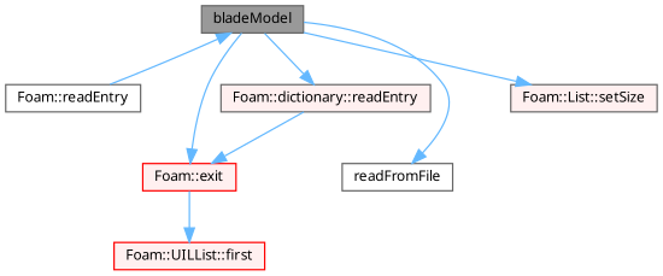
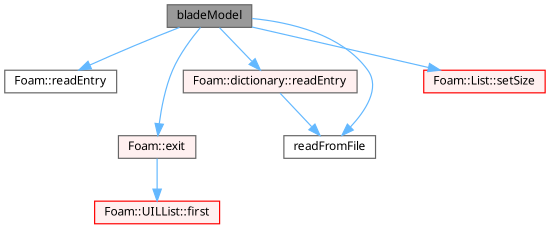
  digraph {
    fontname="Noto Sans"
    rankdir=TB
    node [color=grey40 fillcolor="#FFF0F0" fontname="Noto Sans" fontsize=10 shape=box style=filled]
    edge [color=steelblue1 fontname="Noto Sans" fontsize=10 labelfontname=Helvetica labelfontsize=10 style=solid]
    n1 [color=gray40 fillcolor=grey60 fontcolor=black height=0.2 label=bladeModel width=0.4]
    n2 [fillcolor=white height=0.2 label="Foam::readEntry" width=0.4]
-   n3 [color=red height=0.2 label="Foam::exit" width=0.4]
+   n3 [height=0.2 label="Foam::exit" width=0.4]
    n4 [height=0.2 label="Foam::dictionary::readEntry" width=0.4]
    n5 [fillcolor=white height=0.2 label=readFromFile width=0.4]
-   n6 [height=0.2 label="Foam::List::setSize" width=0.4]
+   n6 [color=red height=0.2 label="Foam::List::setSize" width=0.4]
    n7 [color=red height=0.2 label="Foam::UILList::first" width=0.4]
-   n2 -> n1
+   n1 -> n2
    n1 -> n3
    n1 -> n4
    n1 -> n5
    n1 -> n6
    n3 -> n7
-   n4 -> n3
+   n4 -> n5
  }
